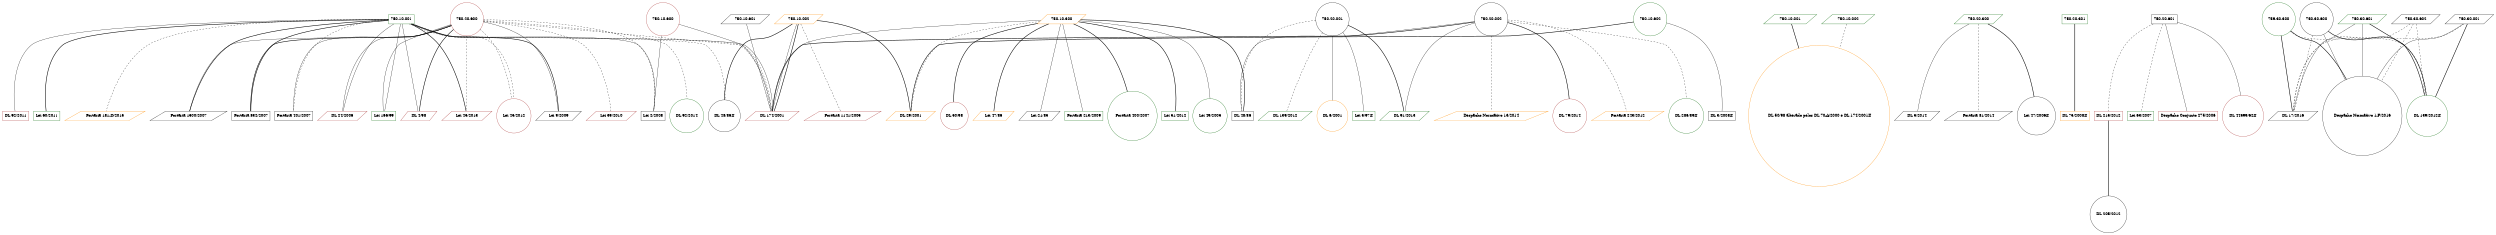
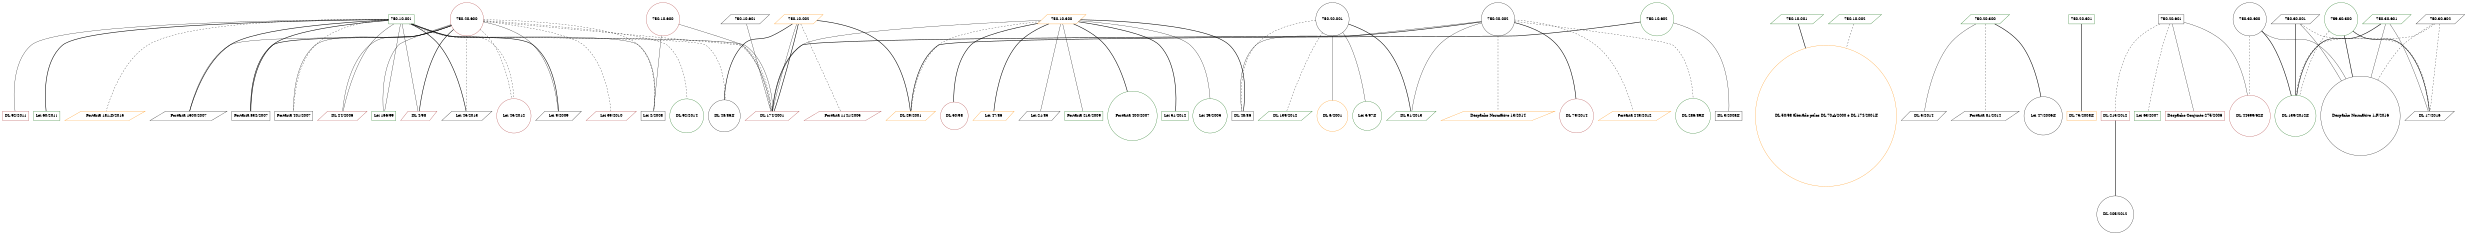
  graph {
    node [color=black shape=parallelogram]
    edge [style=solid]
    "750.10.001" [color=darkgreen shape=box]
-   "Lei 45/2013" [color=brown]
+   "Lei 45/2013"
    "Lei 45/2012" [color=brown shape=circle]
    "DL 92/2011" [color=brown shape=box]
    "Lei 60/2011" [color=darkgreen shape=box]
    "Portaria 181-D/2015" [color=darkorange]
    "Lei 9/2009"
    "Lei 2/2008" [shape=box]
    "Portaria 1500/2007"
    "Portaria 832/2007" [shape=box]
    "Portaria 401/2007" [shape=box]
    "DL 24/2006" [color=brown]
    "DL 174/2001" [color=brown]
    "Lei 166/99" [color=darkgreen shape=box]
    "DL 4/98" [color=brown]
    "DL 48/86#" [shape=circle]
    " 750.10.001 " [color=darkgreen]
    " DL 50/98 alterado pelos DL 70-A/2000 e DL 174/2001#" [color=darkorange shape=circle]
    "750.10.002" [color=darkorange]
    "Portaria 1141/2005" [color=brown]
    "DL 29/2001" [color=darkorange]
    " 750.10.002 " [color=darkgreen]
    "750.10.300" [color=darkorange]
    "Lei 51/2012" [color=darkgreen shape=box]
    "Lei 49/2005" [color=darkgreen shape=circle]
    "DL 50/98" [color=brown shape=circle]
    "Lei 47/86" [color=darkorange]
    "Lei 21/85"
    "DL 48/86" [shape=box]
    "Portaria 213/2009" [color=darkgreen shape=box]
    "Portaria 400/2007" [color=darkgreen shape=circle]
    "750.10.600" [color=brown shape=circle]
    "750.10.601"
    "750.10.602" [color=darkgreen shape=circle]
    "DL 3/2008#" [shape=box]
    "750.20.001" [shape=circle]
    "DL 91/2013" [color=darkgreen]
    "DL 139/2012" [color=darkgreen]
    "DL 6/2001" [color=darkorange shape=circle]
-   "Lei 5/97#" [color=darkgreen shape=box]
+   "Lei 5/97#" [color=darkgreen shape=circle]
    "750.20.002" [shape=circle]
    "Despacho Normativo 13/2014" [color=darkorange]
    "DL 79/2014" [color=brown shape=circle]
    "Portaria 243/2012" [color=darkorange]
    "DL 286/89#" [color=darkgreen shape=circle]
    "750.20.300" [color=darkgreen]
    "DL 5/2014"
    "Portaria 81/2014"
    "Lei 47/2006#" [shape=circle]
    "750.20.301" [color=darkgreen shape=box]
    "DL 75/2008#" [color=darkorange shape=box]
    "750.20.600" [color=brown shape=circle]
    "DL 92/2014" [color=darkgreen shape=circle]
    "Lei 39/2010" [color=brown]
    "750.20.601" [shape=box]
    "DL 215/2012" [color=brown shape=box]
    "Lei 63/2007" [color=darkgreen shape=box]
    "Despacho Conjunto 275/2006" [color=brown shape=box]
    "DL 44599/62#" [color=brown shape=circle]
    "DL 205/2012" [shape=circle]
    "750.30.001"
    "DL 17/2016"
    "Despacho Normativo 1-F/2016" [shape=circle]
    "DL 139/2012#" [color=darkgreen shape=circle]
    n65 [color=darkgreen label="759.30.300" shape=circle]
    "750.30.600" [shape=circle]
    "750.30.601" [color=darkgreen]
    "750.30.602"
    "750.10.001" -- "Lei 45/2013" [style=bold]
    "750.10.001" -- "Lei 45/2012" [style=dashed]
    "750.10.001" -- "DL 92/2011"
    "750.10.001" -- "Lei 60/2011" [style=bold]
    "750.10.001" -- "Portaria 181-D/2015" [style=dashed]
    "750.10.001" -- "Lei 9/2009" [style=bold]
    "750.10.001" -- "Lei 2/2008"
    "750.10.001" -- "Portaria 1500/2007" [style=bold]
    "750.10.001" -- "Portaria 832/2007" [style=bold]
    "750.10.001" -- "Portaria 401/2007" [style=dashed]
    "750.10.001" -- "DL 24/2006"
    "750.10.001" -- "DL 174/2001" [style=dashed]
    "750.10.001" -- "DL 174/2001"
    "750.10.001" -- "Lei 166/99"
    "750.10.001" -- "DL 4/98"
    "750.10.001" -- "DL 48/86#" [style=dashed]
    " 750.10.001 " -- " DL 50/98 alterado pelos DL 70-A/2000 e DL 174/2001#" [style=bold]
    "750.10.002" -- "DL 174/2001"
    "750.10.002" -- "DL 174/2001" [style=bold]
    "750.10.002" -- "DL 48/86#" [style=bold]
    "750.10.002" -- "Portaria 1141/2005" [style=dashed]
    "750.10.002" -- "DL 29/2001" [style=bold]
    " 750.10.002 " -- " DL 50/98 alterado pelos DL 70-A/2000 e DL 174/2001#" [style=dashed]
    "750.10.300" -- "DL 174/2001"
    "750.10.300" -- "DL 29/2001" [style=dashed]
    "750.10.300" -- "Lei 51/2012" [style=bold]
    "750.10.300" -- "Lei 49/2005"
    "750.10.300" -- "DL 50/98" [style=bold]
    "750.10.300" -- "Lei 47/86" [style=bold]
    "750.10.300" -- "Lei 21/85"
    "750.10.300" -- "DL 48/86" [style=bold]
    "750.10.300" -- "Portaria 213/2009"
    "750.10.300" -- "Portaria 400/2007" [style=bold]
    "750.10.600" -- "Lei 2/2008"
    "750.10.600" -- "DL 174/2001"
    "750.10.601" -- "DL 174/2001"
    "750.10.602" -- "DL 29/2001" [style=bold]
    "750.10.602" -- "DL 3/2008#"
    "750.20.001" -- "DL 48/86" [style=dashed]
    "750.20.001" -- "DL 91/2013" [style=bold]
    "750.20.001" -- "DL 139/2012" [style=dashed]
    "750.20.001" -- "DL 6/2001"
    "750.20.001" -- "Lei 5/97#"
    "750.20.002" -- "DL 174/2001" [style=bold]
    "750.20.002" -- "DL 48/86"
    "750.20.002" -- "DL 91/2013"
    "750.20.002" -- "Despacho Normativo 13/2014" [style=dashed]
    "750.20.002" -- "DL 79/2014" [style=bold]
    "750.20.002" -- "Portaria 243/2012" [style=dashed]
    "750.20.002" -- "DL 286/89#" [style=dashed]
    "750.20.300" -- "DL 5/2014"
    "750.20.300" -- "Portaria 81/2014" [style=dashed]
    "750.20.300" -- "Lei 47/2006#" [style=bold]
    "750.20.301" -- "DL 75/2008#" [style=bold]
    "750.20.600" -- "Lei 45/2013" [style=dashed]
    "750.20.600" -- "Lei 45/2012" [style=dashed]
    "750.20.600" -- "Lei 9/2009"
    "750.20.600" -- "Lei 2/2008" [style=dashed]
    "750.20.600" -- "Portaria 1500/2007"
    "750.20.600" -- "Portaria 832/2007" [style=bold]
    "750.20.600" -- "Portaria 401/2007"
    "750.20.600" -- "DL 24/2006"
    "750.20.600" -- "DL 174/2001" [style=dashed]
    "750.20.600" -- "Lei 166/99"
    "750.20.600" -- "DL 4/98" [style=bold]
    "750.20.600" -- "DL 92/2014" [style=dashed]
    "750.20.600" -- "Lei 39/2010" [style=dashed]
    "750.20.601" -- "DL 215/2012" [style=dashed]
    "750.20.601" -- "Lei 63/2007" [style=dashed]
    "750.20.601" -- "Despacho Conjunto 275/2006"
    "750.20.601" -- "DL 44599/62#"
    "DL 215/2012" -- "DL 205/2012" [style=bold]
    "750.30.001" -- "DL 17/2016" [style=dashed]
    "750.30.001" -- "Despacho Normativo 1-F/2016"
    "750.30.001" -- "DL 139/2012#" [style=bold]
    n65 -- "DL 17/2016" [style=bold]
    n65 -- "Despacho Normativo 1-F/2016" [style=bold]
    n65 -- "DL 139/2012#" [style=dashed]
-   "750.30.600" -- "DL 17/2016" [style=dashed]
+   "750.30.600" -- "DL 44599/62#" [style=dashed]
    "750.30.600" -- "Despacho Normativo 1-F/2016"
    "750.30.600" -- "DL 139/2012#" [style=bold]
    "750.30.601" -- "DL 17/2016"
    "750.30.601" -- "Despacho Normativo 1-F/2016"
    "750.30.601" -- "DL 139/2012#" [style=bold]
    "750.30.602" -- "DL 17/2016" [style=dashed]
    "750.30.602" -- "Despacho Normativo 1-F/2016" [style=dashed]
    "750.30.602" -- "DL 139/2012#" [style=dashed]
  }
